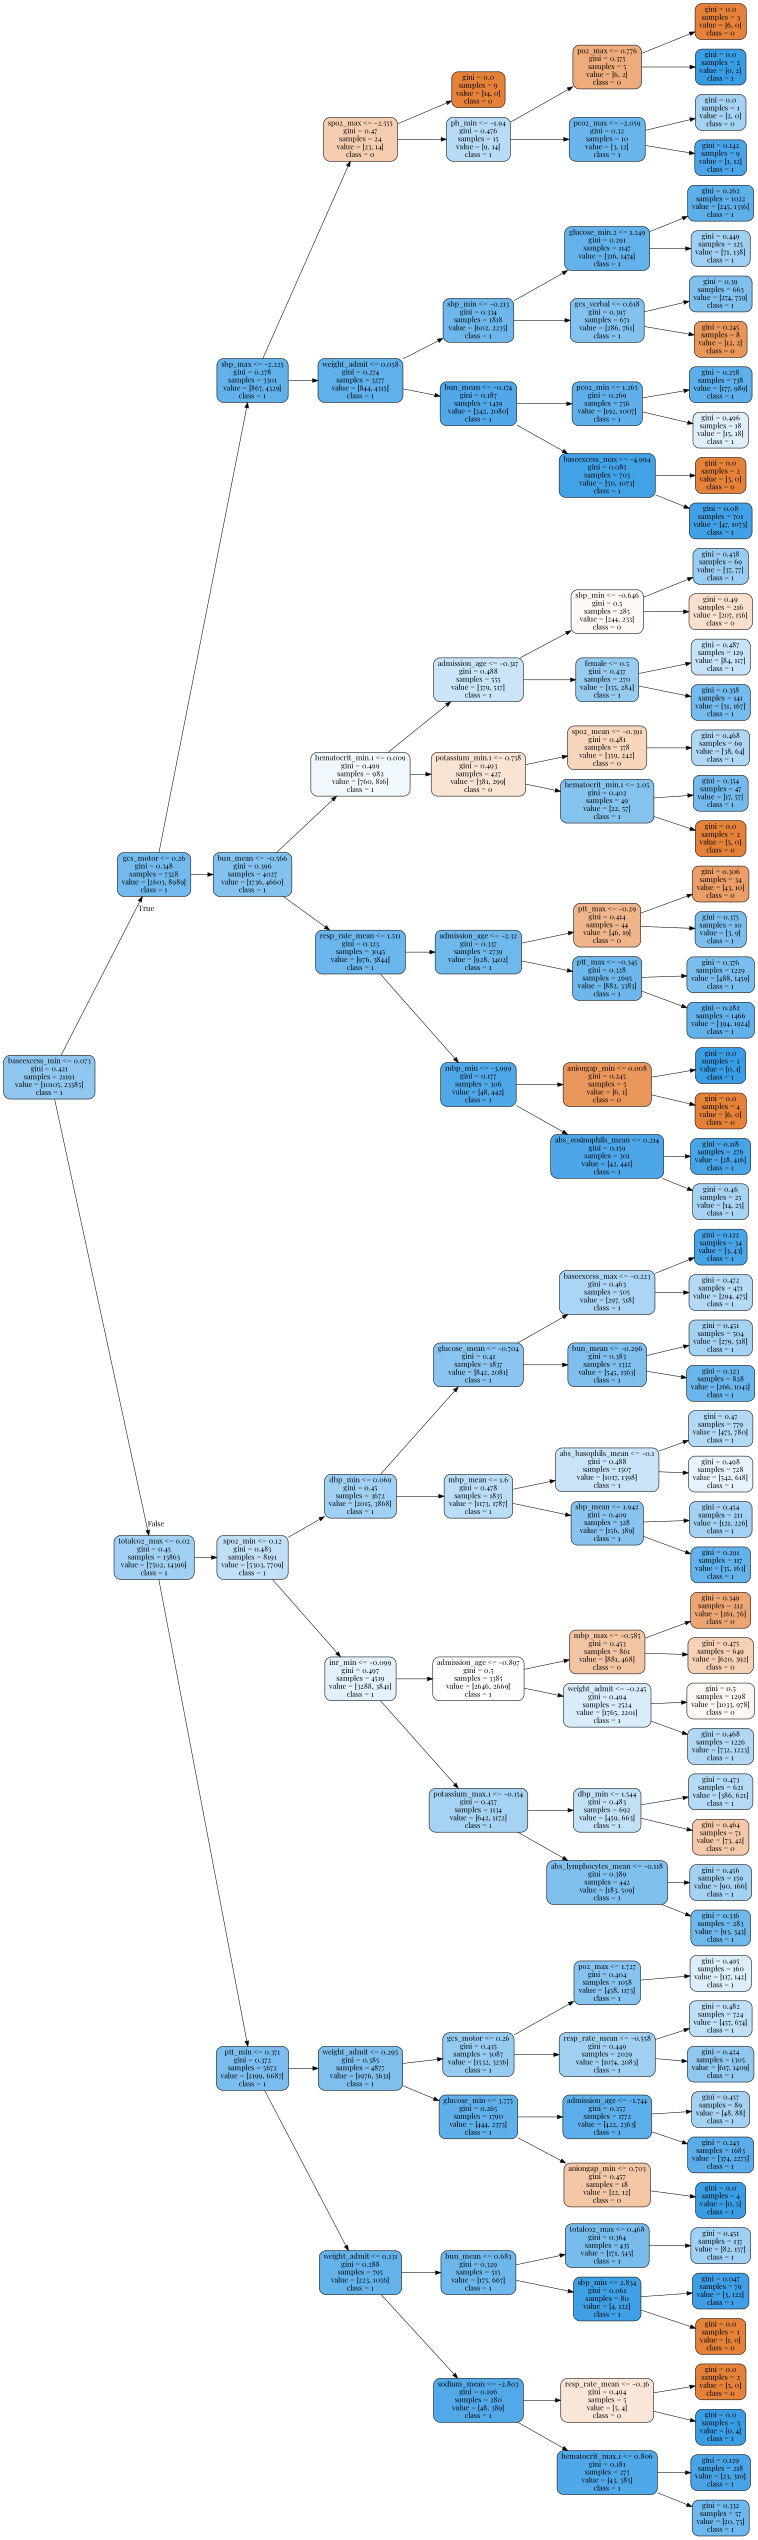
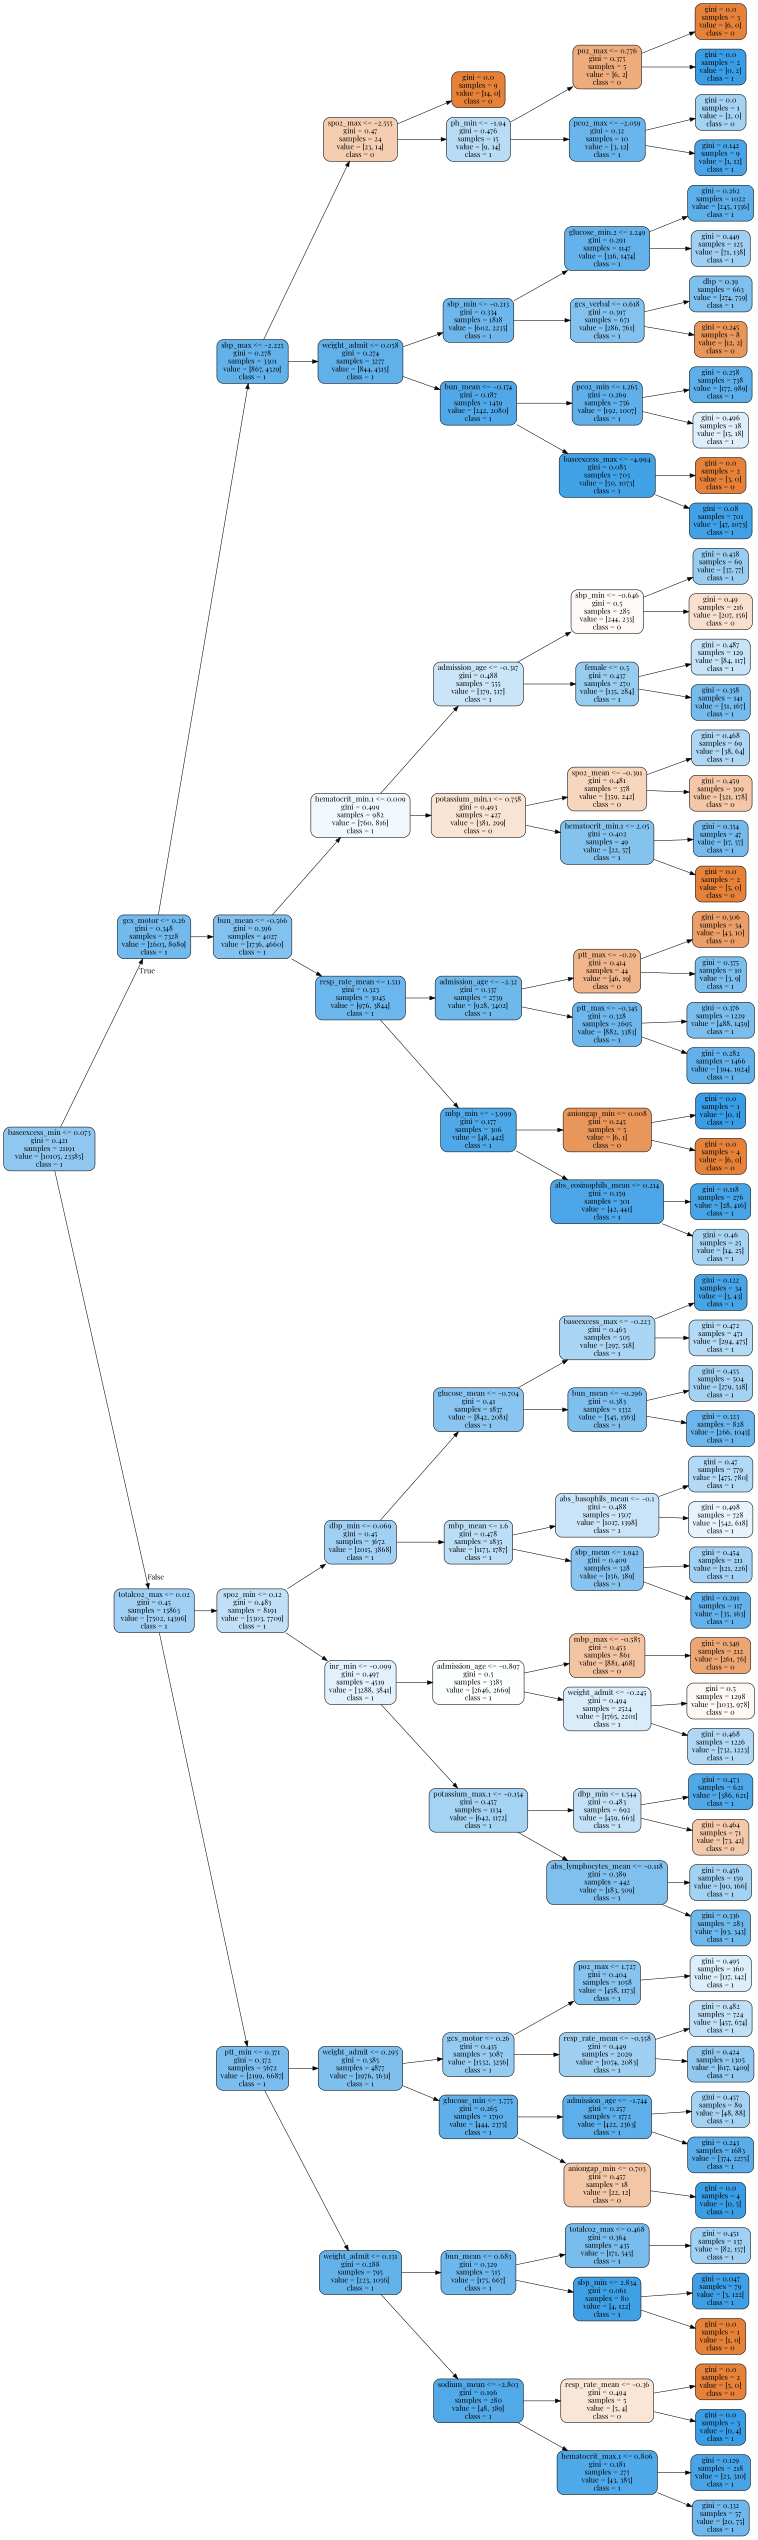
  digraph {
    fontname="Playfair Display"
    rankdir=LR
    node [color=black fillcolor="#e58139" fontname="Playfair Display" shape=box style="filled, rounded"]
    edge [fontname="Playfair Display"]
    n1 [fillcolor="#8fc7f0" label="baseexcess_min <= 0.073\ngini = 0.421\nsamples = 21191\nvalue = [10105, 23385]\nclass = 1"]
    n2 [fillcolor="#72b9ed" label="gcs_motor <= 0.26\ngini = 0.348\nsamples = 7328\nvalue = [2603, 8989]\nclass = 1"]
    n3 [fillcolor="#a0d0f3" label="totalco2_max <= 0.02\ngini = 0.45\nsamples = 13863\nvalue = [7502, 14396]\nclass = 1"]
    n4 [fillcolor="#61b1ea" label="sbp_max <= -2.225\ngini = 0.278\nsamples = 3301\nvalue = [867, 4329]\nclass = 1"]
    n5 [fillcolor="#83c2ef" label="bun_mean <= -0.566\ngini = 0.396\nsamples = 4027\nvalue = [1736, 4660]\nclass = 1"]
    n6 [fillcolor="#c1e0f7" label="spo2_min <= 0.12\ngini = 0.483\nsamples = 8191\nvalue = [5303, 7709]\nclass = 1"]
    n7 [fillcolor="#7abdee" label="ptt_min <= 0.371\ngini = 0.372\nsamples = 5672\nvalue = [2199, 6687]\nclass = 1"]
    n8 [fillcolor="#f5ceb2" label="spo2_max <= -2.555\ngini = 0.47\nsamples = 24\nvalue = [23, 14]\nclass = 0"]
    n9 [fillcolor="#60b0ea" label="weight_admit <= 0.058\ngini = 0.274\nsamples = 3277\nvalue = [844, 4315]\nclass = 1"]
    n10 [fillcolor="#f1f8fd" label="hematocrit_min.1 <= 0.009\ngini = 0.499\nsamples = 982\nvalue = [760, 816]\nclass = 1"]
    n11 [fillcolor="#6bb6ec" label="resp_rate_mean <= 1.511\ngini = 0.323\nsamples = 3045\nvalue = [976, 3844]\nclass = 1"]
    n12 [label="gini = 0.0\nsamples = 9\nvalue = [14, 0]\nclass = 0"]
    n13 [fillcolor="#b8dcf6" label="ph_min <= -1.94\ngini = 0.476\nsamples = 15\nvalue = [9, 14]\nclass = 1"]
    n14 [fillcolor="#6eb7ec" label="sbp_min <= -0.213\ngini = 0.334\nsamples = 1818\nvalue = [602, 2235]\nclass = 1"]
    n15 [fillcolor="#50a8e8" label="bun_mean <= -0.174\ngini = 0.187\nsamples = 1459\nvalue = [242, 2080]\nclass = 1"]
    n16 [fillcolor="#eeab7b" label="po2_max <= 0.776\ngini = 0.375\nsamples = 5\nvalue = [6, 2]\nclass = 0"]
    n17 [fillcolor="#6ab6ec" label="pco2_max <= -2.059\ngini = 0.32\nsamples = 10\nvalue = [3, 12]\nclass = 1"]
    n18 [label="gini = 0.0\nsamples = 3\nvalue = [6, 0]\nclass = 0"]
    n19 [fillcolor="#399de5" label="gini = 0.0\nsamples = 2\nvalue = [0, 2]\nclass = 1"]
    n20 [fillcolor="#a4d2f3" label="gini = 0.0\nsamples = 1\nvalue = [2, 0]\nclass = 0"]
    n21 [fillcolor="#49a5e7" label="gini = 0.142\nsamples = 9\nvalue = [1, 12]\nclass = 1"]
    n22 [fillcolor="#63b2eb" label="glucose_min.2 <= 1.249\ngini = 0.291\nsamples = 1147\nvalue = [316, 1474]\nclass = 1"]
    n23 [fillcolor="#83c2ef" label="gcs_verbal <= 0.618\ngini = 0.397\nsamples = 671\nvalue = [286, 761]\nclass = 1"]
    n24 [fillcolor="#5fb0ea" label="pco2_min <= 1.265\ngini = 0.269\nsamples = 756\nvalue = [192, 1007]\nclass = 1"]
    n25 [fillcolor="#42a2e6" label="baseexcess_max <= -4.994\ngini = 0.085\nsamples = 703\nvalue = [50, 1073]\nclass = 1"]
    n26 [fillcolor="#5dafea" label="gini = 0.262\nsamples = 1022\nvalue = [245, 1336]\nclass = 1"]
    n27 [fillcolor="#9fcff2" label="gini = 0.449\nsamples = 125\nvalue = [71, 138]\nclass = 1"]
-   n28 [fillcolor="#80c0ee" label="gini = 0.39\nsamples = 663\nvalue = [274, 759]\nclass = 1"]
+   n28 [fillcolor="#80c0ee" label="dbp = 0.39\nsamples = 663\nvalue = [274, 759]\nclass = 1"]
    n29 [fillcolor="#e9965a" label="gini = 0.245\nsamples = 8\nvalue = [12, 2]\nclass = 0"]
    n30 [fillcolor="#5cafea" label="gini = 0.258\nsamples = 738\nvalue = [177, 989]\nclass = 1"]
    n31 [fillcolor="#deeffb" label="gini = 0.496\nsamples = 18\nvalue = [15, 18]\nclass = 1"]
    n32 [label="gini = 0.0\nsamples = 2\nvalue = [3, 0]\nclass = 0"]
    n33 [fillcolor="#42a1e6" label="gini = 0.08\nsamples = 701\nvalue = [47, 1073]\nclass = 1"]
    n34 [fillcolor="#cae5f8" label="admission_age <= -0.317\ngini = 0.488\nsamples = 555\nvalue = [379, 517]\nclass = 1"]
    n35 [fillcolor="#f9e4d4" label="potassium_min.1 <= 0.758\ngini = 0.493\nsamples = 427\nvalue = [381, 299]\nclass = 0"]
    n36 [fillcolor="#6fb8ec" label="admission_age <= -2.32\ngini = 0.337\nsamples = 2739\nvalue = [928, 3402]\nclass = 1"]
    n37 [fillcolor="#4fa8e8" label="mbp_min <= -3.999\ngini = 0.177\nsamples = 306\nvalue = [48, 442]\nclass = 1"]
    n38 [fillcolor="#fef9f6" label="sbp_min <= -0.646\ngini = 0.5\nsamples = 285\nvalue = [244, 233]\nclass = 0"]
    n39 [fillcolor="#97ccf1" label="female <= 0.5\ngini = 0.437\nsamples = 270\nvalue = [135, 284]\nclass = 1"]
    n40 [fillcolor="#f7d6be" label="spo2_mean <= -0.391\ngini = 0.481\nsamples = 378\nvalue = [359, 242]\nclass = 0"]
    n41 [fillcolor="#85c3ef" label="hematocrit_min.1 <= 2.05\ngini = 0.402\nsamples = 49\nvalue = [22, 57]\nclass = 1"]
    n42 [fillcolor="#98ccf1" label="gini = 0.438\nsamples = 69\nvalue = [37, 77]\nclass = 1"]
    n43 [fillcolor="#f9e0ce" label="gini = 0.49\nsamples = 216\nvalue = [207, 156]\nclass = 0"]
    n44 [fillcolor="#c7e3f8" label="gini = 0.487\nsamples = 129\nvalue = [84, 117]\nclass = 1"]
    n45 [fillcolor="#75bbed" label="gini = 0.358\nsamples = 141\nvalue = [51, 167]\nclass = 1"]
    n46 [fillcolor="#afd7f4" label="gini = 0.468\nsamples = 69\nvalue = [38, 64]\nclass = 1"]
+   n47 [fillcolor="#f3c7a7" label="gini = 0.459\nsamples = 309\nvalue = [321, 178]\nclass = 0"]
    n48 [fillcolor="#74baed" label="gini = 0.354\nsamples = 47\nvalue = [17, 57]\nclass = 1"]
    n49 [label="gini = 0.0\nsamples = 2\nvalue = [5, 0]\nclass = 0"]
    n50 [fillcolor="#f0b58b" label="ptt_max <= -0.29\ngini = 0.414\nsamples = 44\nvalue = [46, 19]\nclass = 0"]
    n51 [fillcolor="#6db7ec" label="ptt_max <= -0.345\ngini = 0.328\nsamples = 2695\nvalue = [882, 3383]\nclass = 1"]
    n52 [fillcolor="#e9965a" label="aniongap_min <= 0.008\ngini = 0.245\nsamples = 5\nvalue = [6, 1]\nclass = 0"]
    n53 [fillcolor="#4ca6e7" label="abs_eosinophils_mean <= 0.214\ngini = 0.159\nsamples = 301\nvalue = [42, 441]\nclass = 1"]
    n54 [fillcolor="#eb9e67" label="gini = 0.306\nsamples = 34\nvalue = [43, 10]\nclass = 0"]
    n55 [fillcolor="#7bbeee" label="gini = 0.375\nsamples = 10\nvalue = [3, 9]\nclass = 1"]
    n56 [fillcolor="#7bbeee" label="gini = 0.376\nsamples = 1229\nvalue = [488, 1459]\nclass = 1"]
    n57 [fillcolor="#62b1ea" label="gini = 0.282\nsamples = 1466\nvalue = [394, 1924]\nclass = 1"]
    n58 [fillcolor="#399de5" label="gini = 0.0\nsamples = 1\nvalue = [0, 1]\nclass = 1"]
    n59 [label="gini = 0.0\nsamples = 4\nvalue = [6, 0]\nclass = 0"]
    n60 [fillcolor="#46a4e7" label="gini = 0.118\nsamples = 276\nvalue = [28, 416]\nclass = 1"]
    n61 [fillcolor="#a8d4f4" label="gini = 0.46\nsamples = 25\nvalue = [14, 25]\nclass = 1"]
    n62 [fillcolor="#a0d0f3" label="dbp_min <= 0.069\ngini = 0.45\nsamples = 3672\nvalue = [2015, 3868]\nclass = 1"]
    n63 [fillcolor="#e2f1fb" label="inr_min <= -0.099\ngini = 0.497\nsamples = 4519\nvalue = [3288, 3841]\nclass = 1"]
    n64 [fillcolor="#7ebfee" label="weight_admit <= 0.295\ngini = 0.385\nsamples = 4877\nvalue = [1976, 5631]\nclass = 1"]
    n65 [fillcolor="#63b2ea" label="weight_admit <= 0.131\ngini = 0.288\nsamples = 795\nvalue = [223, 1056]\nclass = 1"]
    n66 [fillcolor="#89c5f0" label="glucose_mean <= -0.704\ngini = 0.41\nsamples = 1837\nvalue = [842, 2081]\nclass = 1"]
    n67 [fillcolor="#bbddf6" label="mbp_mean <= 1.6\ngini = 0.478\nsamples = 1835\nvalue = [1173, 1787]\nclass = 1"]
    n68 [fillcolor="#fdfeff" label="admission_age <= -0.897\ngini = 0.5\nsamples = 3385\nvalue = [2646, 2669]\nclass = 1"]
    n69 [fillcolor="#a5d3f3" label="potassium_max.1 <= -0.154\ngini = 0.457\nsamples = 1134\nvalue = [642, 1172]\nclass = 1"]
    n70 [fillcolor="#abd5f4" label="baseexcess_max <= -0.223\ngini = 0.463\nsamples = 505\nvalue = [297, 518]\nclass = 1"]
    n71 [fillcolor="#7ebfee" label="bun_mean <= -0.296\ngini = 0.383\nsamples = 1332\nvalue = [545, 1563]\nclass = 1"]
    n72 [fillcolor="#c9e4f8" label="abs_basophils_mean <= -0.1\ngini = 0.488\nsamples = 1507\nvalue = [1017, 1398]\nclass = 1"]
    n73 [fillcolor="#88c4ef" label="sbp_mean <= 1.942\ngini = 0.409\nsamples = 328\nvalue = [156, 389]\nclass = 1"]
    n74 [fillcolor="#47a4e7" label="gini = 0.122\nsamples = 34\nvalue = [3, 43]\nclass = 1"]
    n75 [fillcolor="#b4daf5" label="gini = 0.472\nsamples = 471\nvalue = [294, 475]\nclass = 1"]
-   n76 [fillcolor="#a4d2f3" label="gini = 0.451\nsamples = 504\nvalue = [279, 518]\nclass = 1"]
+   n76 [fillcolor="#a4d2f3" label="gini = 0.455\nsamples = 504\nvalue = [279, 518]\nclass = 1"]
    n77 [fillcolor="#6bb6ec" label="gini = 0.323\nsamples = 828\nvalue = [266, 1045]\nclass = 1"]
    n78 [fillcolor="#b2d9f5" label="gini = 0.47\nsamples = 779\nvalue = [475, 780]\nclass = 1"]
    n79 [fillcolor="#e7f3fc" label="gini = 0.498\nsamples = 728\nvalue = [542, 618]\nclass = 1"]
    n80 [fillcolor="#a3d1f3" label="gini = 0.454\nsamples = 211\nvalue = [121, 226]\nclass = 1"]
    n81 [fillcolor="#64b2eb" label="gini = 0.291\nsamples = 117\nvalue = [35, 163]\nclass = 1"]
    n82 [fillcolor="#f3c4a2" label="mbp_max <= -0.585\ngini = 0.453\nsamples = 861\nvalue = [881, 468]\nclass = 0"]
    n83 [fillcolor="#d8ecfa" label="weight_admit <= -0.245\ngini = 0.494\nsamples = 2524\nvalue = [1765, 2201]\nclass = 1"]
    n84 [fillcolor="#c2e1f7" label="dbp_min <= 1.544\ngini = 0.483\nsamples = 692\nvalue = [459, 663]\nclass = 1"]
    n85 [fillcolor="#80c0ee" label="abs_lymphocytes_mean <= -0.118\ngini = 0.389\nsamples = 442\nvalue = [183, 509]\nclass = 1"]
    n86 [fillcolor="#eda673" label="gini = 0.349\nsamples = 212\nvalue = [261, 76]\nclass = 0"]
-   n87 [fillcolor="#f5d1b6" label="gini = 0.475\nsamples = 649\nvalue = [620, 392]\nclass = 0"]
    n88 [fillcolor="#fef8f4" label="gini = 0.5\nsamples = 1298\nvalue = [1033, 978]\nclass = 0"]
    n89 [fillcolor="#b0d8f5" label="gini = 0.468\nsamples = 1226\nvalue = [732, 1223]\nclass = 1"]
-   n90 [fillcolor="#b4daf5" label="gini = 0.473\nsamples = 621\nvalue = [386, 621]\nclass = 1"]
+   n90 [fillcolor="#4fa8e8" label="gini = 0.473\nsamples = 621\nvalue = [386, 621]\nclass = 1"]
    n91 [fillcolor="#f4c9ab" label="gini = 0.464\nsamples = 71\nvalue = [73, 42]\nclass = 0"]
    n92 [fillcolor="#a4d2f3" label="gini = 0.456\nsamples = 159\nvalue = [90, 166]\nclass = 1"]
    n93 [fillcolor="#6fb8ec" label="gini = 0.336\nsamples = 283\nvalue = [93, 343]\nclass = 1"]
    n94 [fillcolor="#96cbf1" label="gcs_motor <= 0.26\ngini = 0.435\nsamples = 3087\nvalue = [1532, 3256]\nclass = 1"]
    n95 [fillcolor="#5eafea" label="glucose_min <= 3.775\ngini = 0.265\nsamples = 1790\nvalue = [444, 2375]\nclass = 1"]
    n96 [fillcolor="#6db7ec" label="bun_mean <= 0.683\ngini = 0.329\nsamples = 515\nvalue = [175, 667]\nclass = 1"]
    n97 [fillcolor="#51a9e8" label="sodium_mean <= -2.803\ngini = 0.196\nsamples = 280\nvalue = [48, 389]\nclass = 1"]
    n98 [fillcolor="#86c3ef" label="po2_max <= 1.727\ngini = 0.404\nsamples = 1058\nvalue = [458, 1173]\nclass = 1"]
    n99 [fillcolor="#9fd0f2" label="resp_rate_mean <= -0.558\ngini = 0.449\nsamples = 2029\nvalue = [1074, 2083]\nclass = 1"]
    n100 [fillcolor="#5cafea" label="admission_age <= -1.744\ngini = 0.257\nsamples = 1772\nvalue = [422, 2363]\nclass = 1"]
    n101 [fillcolor="#f3c6a5" label="aniongap_min <= 0.703\ngini = 0.457\nsamples = 18\nvalue = [22, 12]\nclass = 0"]
    n102 [fillcolor="#dceefa" label="gini = 0.495\nsamples = 160\nvalue = [117, 142]\nclass = 1"]
    n103 [fillcolor="#bfdff7" label="gini = 0.482\nsamples = 724\nvalue = [457, 674]\nclass = 1"]
    n104 [fillcolor="#90c8f0" label="gini = 0.424\nsamples = 1305\nvalue = [617, 1409]\nclass = 1"]
    n105 [fillcolor="#a5d2f3" label="gini = 0.457\nsamples = 89\nvalue = [48, 88]\nclass = 1"]
    n106 [fillcolor="#5aade9" label="gini = 0.243\nsamples = 1683\nvalue = [374, 2275]\nclass = 1"]
    n107 [fillcolor="#399de5" label="gini = 0.0\nsamples = 4\nvalue = [0, 5]\nclass = 1"]
    n108 [fillcolor="#77bced" label="totalco2_max <= 0.468\ngini = 0.364\nsamples = 435\nvalue = [171, 545]\nclass = 1"]
    n109 [fillcolor="#3fa0e6" label="sbp_min <= 2.834\ngini = 0.061\nsamples = 80\nvalue = [4, 122]\nclass = 1"]
    n110 [fillcolor="#fae6d7" label="resp_rate_mean <= -0.36\ngini = 0.494\nsamples = 5\nvalue = [5, 4]\nclass = 0"]
    n111 [fillcolor="#4fa8e8" label="hematocrit_max.1 <= 0.806\ngini = 0.181\nsamples = 275\nvalue = [43, 385]\nclass = 1"]
    n112 [fillcolor="#a0d0f3" label="gini = 0.451\nsamples = 137\nvalue = [82, 157]\nclass = 1"]
    n113 [fillcolor="#3e9fe6" label="gini = 0.047\nsamples = 79\nvalue = [3, 122]\nclass = 1"]
    n114 [label="gini = 0.0\nsamples = 1\nvalue = [1, 0]\nclass = 0"]
    n115 [label="gini = 0.0\nsamples = 2\nvalue = [5, 0]\nclass = 0"]
    n116 [fillcolor="#399de5" label="gini = 0.0\nsamples = 3\nvalue = [0, 4]\nclass = 1"]
    n117 [fillcolor="#48a4e7" label="gini = 0.129\nsamples = 218\nvalue = [23, 310]\nclass = 1"]
    n118 [fillcolor="#6eb7ec" label="gini = 0.332\nsamples = 57\nvalue = [20, 75]\nclass = 1"]
    n1 -> n2 [headlabel=True labelangle=45 labeldistance=2.5]
    n1 -> n3 [headlabel=False labelangle=-45 labeldistance=2.5]
    n2 -> n4
    n2 -> n5
    n3 -> n6
    n3 -> n7
    n4 -> n8
    n4 -> n9
    n5 -> n10
    n5 -> n11
    n6 -> n62
    n6 -> n63
    n7 -> n64
    n7 -> n65
    n8 -> n12
    n8 -> n13
    n9 -> n14
    n9 -> n15
    n10 -> n34
    n10 -> n35
    n11 -> n36
    n11 -> n37
    n13 -> n16
    n13 -> n17
    n14 -> n22
    n14 -> n23
    n15 -> n24
    n15 -> n25
    n16 -> n18
    n16 -> n19
    n17 -> n20
    n17 -> n21
    n22 -> n26
    n22 -> n27
    n23 -> n28
    n23 -> n29
    n24 -> n30
    n24 -> n31
    n25 -> n32
    n25 -> n33
    n34 -> n38
    n34 -> n39
    n35 -> n40
    n35 -> n41
    n36 -> n50
    n36 -> n51
    n37 -> n52
    n37 -> n53
    n38 -> n42
    n38 -> n43
    n39 -> n44
    n39 -> n45
    n40 -> n46
+   n40 -> n47
    n41 -> n48
    n41 -> n49
    n50 -> n54
    n50 -> n55
    n51 -> n56
    n51 -> n57
    n52 -> n58
    n52 -> n59
    n53 -> n60
    n53 -> n61
    n62 -> n66
    n62 -> n67
    n63 -> n68
    n63 -> n69
    n64 -> n94
    n64 -> n95
    n65 -> n96
    n65 -> n97
    n66 -> n70
    n66 -> n71
    n67 -> n72
    n67 -> n73
    n68 -> n82
    n68 -> n83
    n69 -> n84
    n69 -> n85
    n70 -> n74
    n70 -> n75
    n71 -> n76
    n71 -> n77
    n72 -> n78
    n72 -> n79
    n73 -> n80
    n73 -> n81
    n82 -> n86
-   n82 -> n87
    n83 -> n88
    n83 -> n89
    n84 -> n90
    n84 -> n91
    n85 -> n92
    n85 -> n93
    n94 -> n98
    n94 -> n99
    n95 -> n100
    n95 -> n101
    n96 -> n108
    n96 -> n109
    n97 -> n110
    n97 -> n111
    n98 -> n102
    n99 -> n103
    n99 -> n104
    n100 -> n105
    n100 -> n106
    n101 -> n107
    n108 -> n112
    n109 -> n113
    n109 -> n114
    n110 -> n115
    n110 -> n116
    n111 -> n117
    n111 -> n118
  }
